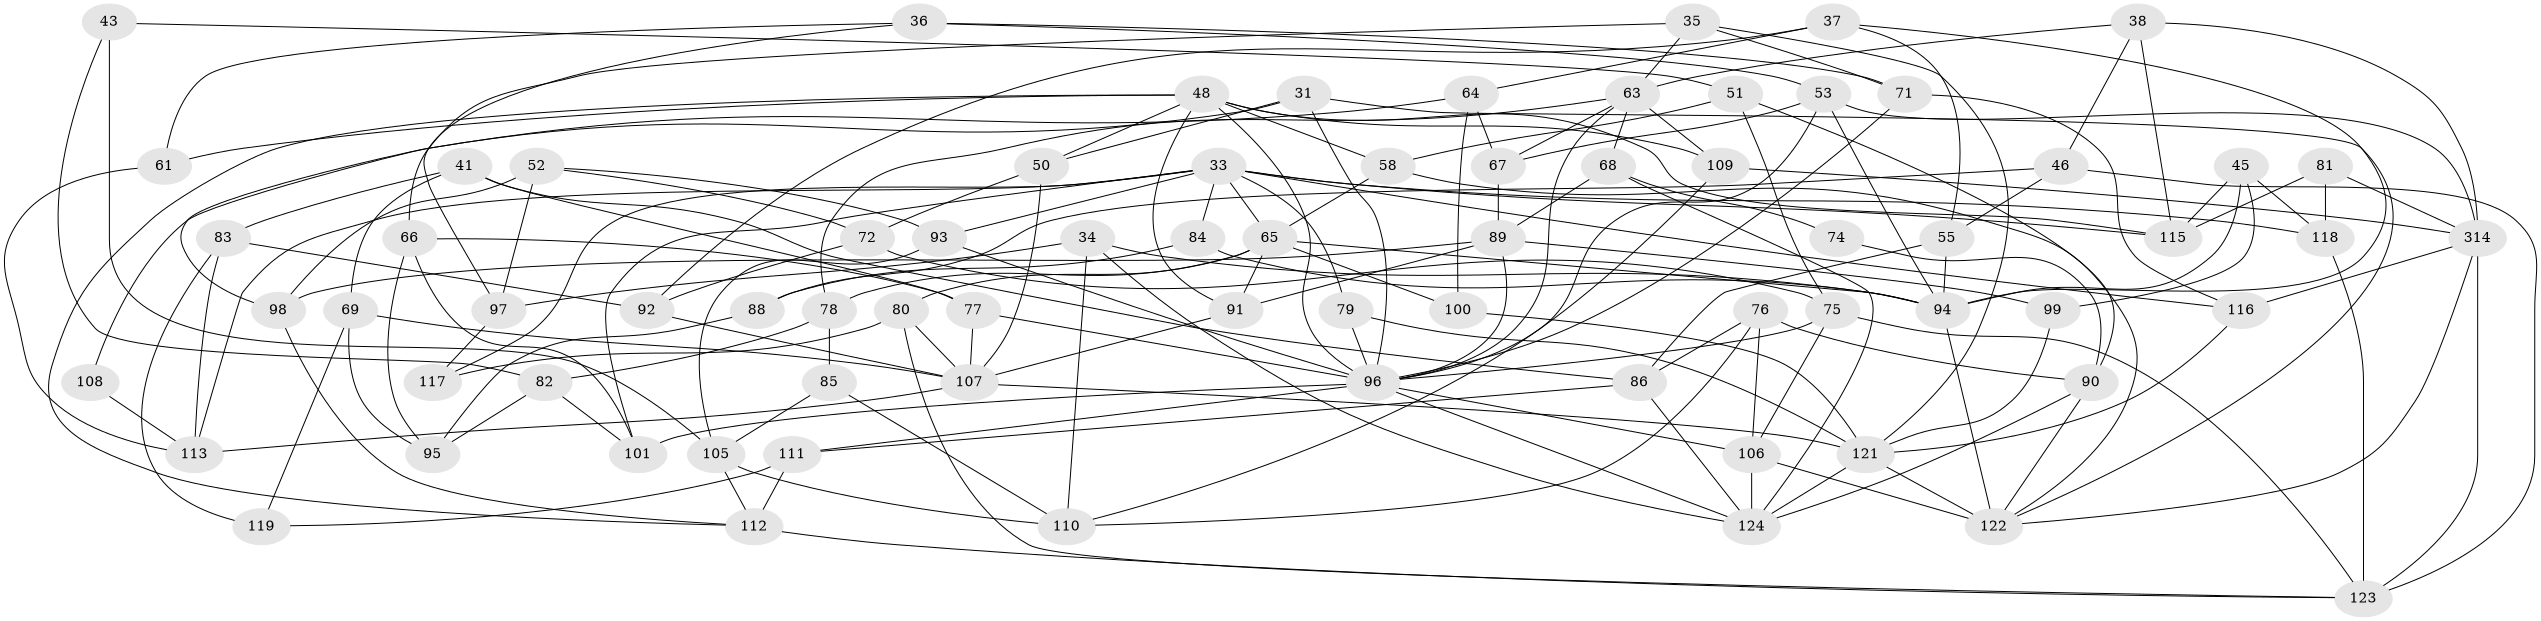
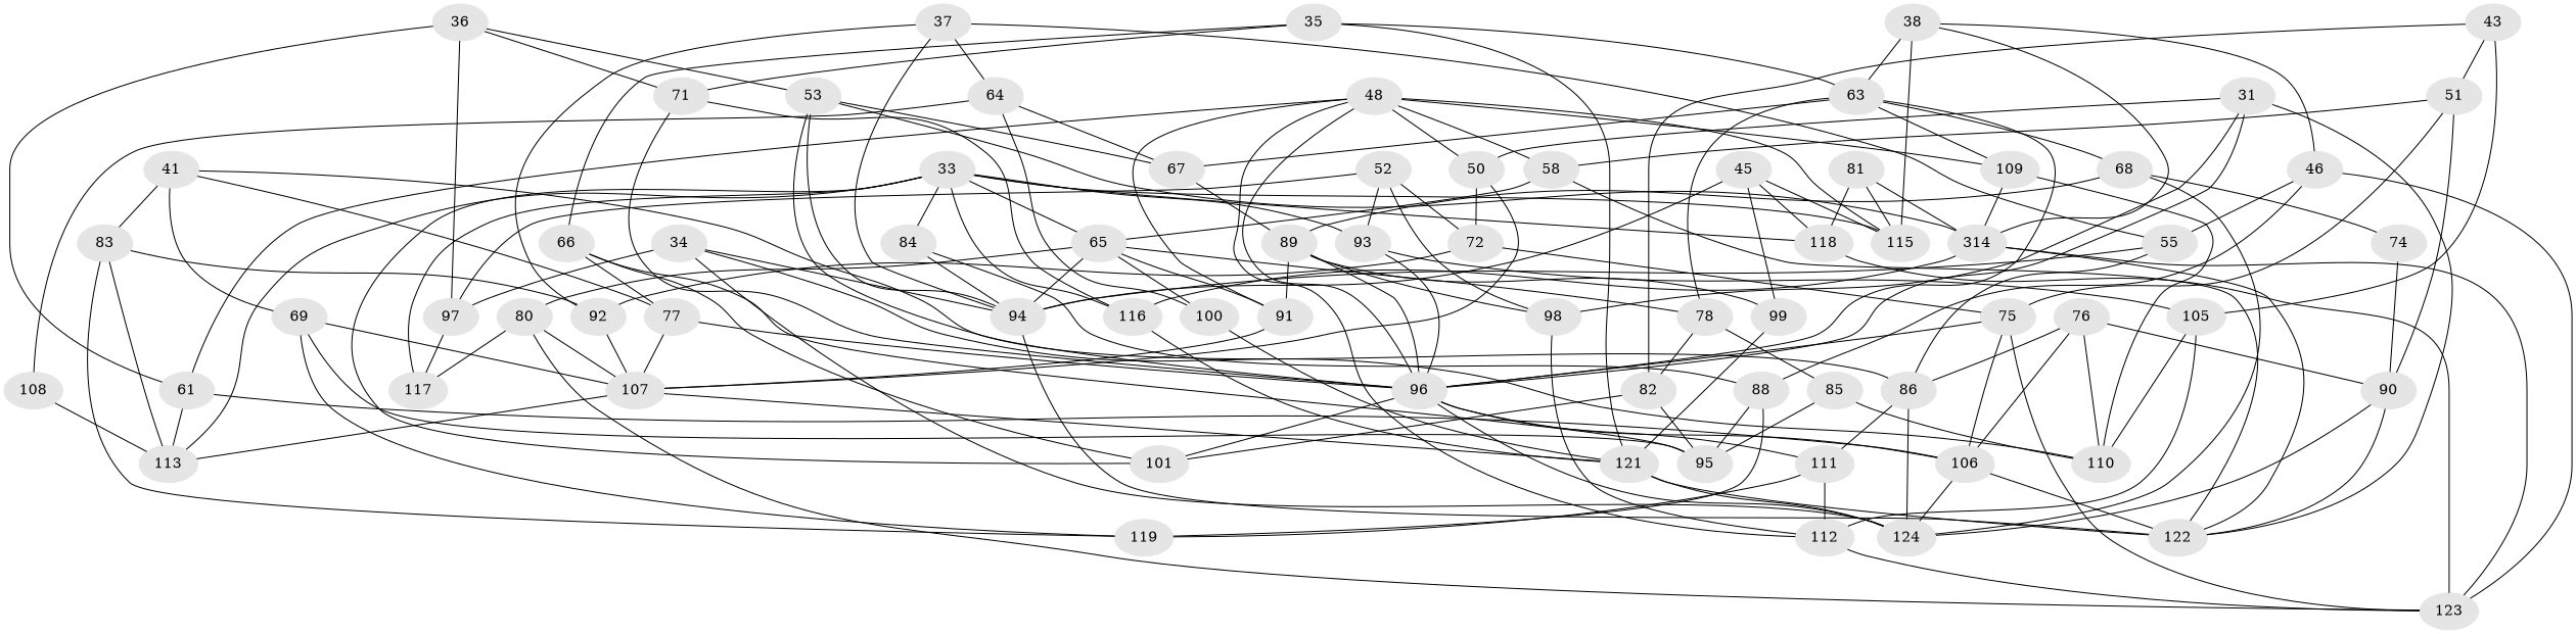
  graph {
    node [color=gray90 style=filled]
    31
    50
    96 [super="+24+54+44"]
    98
    122 [super="+5+59"]
    72
    107 [super="+25+47"]
    101 [super="+70"]
    124 [super="+120"]
    106 [super="+18"]
    111 [super="+102"]
    112 [super="+103"]
    33 [super="+1+15+11+32"]
    65 [super="+57"]
-   79 [super="+62"]
    84
    93
    113 [super="+60"]
    115 [super="+20"]
    116
    117
    118
    94 [super="+17+49"]
    91
    78
    100
    80
    121 [super="+56+42"]
    88
    105 [super="+12"]
    123 [super="+104"]
    34
    97
    110
    63 [super="+40"]
    109
    67
    68
    35
    66
    71
    77
    95
    53 [super="+29"]
    n45 [label=314 super="+16+87"]
    36
    61
    55 [super="+6"]
    86 [super="+73"]
    37
    64
    92
    108
    38 [super="+3"]
    46
    41
    69
    83
    119
    43
    51
    82
    58
    75
    90
    45
    99
    48 [super="+30+39"]
    52
    89 [super="+27"]
    74
    85
    76
    81
    31 -- 50
    31 -- 96
    31 -- 98
    31 -- 122
    50 -- 72
    50 -- 107
    96 -- 101 [weight=2]
    96 -- 124
    96 -- 106
    96 -- 111
    98 -- 112
    72 -- 92
    72 -- 75
    107 -- 113
    107 -- 121
    106 -- 122
    106 -- 124
    111 -- 112 [weight=2]
    111 -- 119
    112 -- 123
    33 -- 101 [weight=2]
    33 -- 65
-   33 -- 79 [weight=2]
    33 -- 84
    33 -- 93
    33 -- 113
    33 -- 115
    33 -- 116
    33 -- 117 [weight=2]
    33 -- 118 [weight=2]
    65 -- 94 [weight=2]
    65 -- 91
    65 -- 78
    65 -- 100
    65 -- 80
-   79 -- 96 [weight=2]
-   79 -- 121 [weight=2]
    84 -- 94
    84 -- 88
    93 -- 96
    93 -- 105
    116 -- 121
    118 -- 123
    94 -- 122 [weight=2]
    91 -- 107
    78 -- 82
    78 -- 85
    100 -- 121
    80 -- 107
    80 -- 117
    80 -- 123
    121 -- 122
    121 -- 124 [weight=2]
    88 -- 95
+   88 -- 119
    105 -- 112
    105 -- 110
    34 -- 124
    34 -- 94
    34 -- 97
    34 -- 110
    97 -- 117
    63 -- 96
    63 -- 78
    63 -- 109
    63 -- 67
    63 -- 68
    109 -- 110
    109 -- n45
    67 -- 89
    68 -- 124
    68 -- 89
    68 -- 74
    35 -- 121
    35 -- 63
    35 -- 66
    35 -- 71
    66 -- 101
    66 -- 77
    66 -- 95
    71 -- 96
    71 -- 116
    77 -- 96
    77 -- 107
    53 -- 96
    53 -- 94 [weight=2]
    53 -- 67
    53 -- n45
    n45 -- 122
    n45 -- 116
    n45 -- 123 [weight=2]
    36 -- 97
    36 -- 71
    36 -- 53
    36 -- 61
+   61 -- 106
    61 -- 113
    55 -- 94 [weight=2]
    55 -- 86 [weight=2]
    86 -- 124 [weight=2]
    86 -- 111 [weight=2]
    37 -- 94
    37 -- 55
    37 -- 64
    37 -- 92
    64 -- 100
    64 -- 67
    64 -- 108
    92 -- 107
    108 -- 113 [weight=2]
    38 -- 115 [weight=2]
    38 -- 63 [weight=2]
    38 -- n45
    38 -- 46
    46 -- 88
    46 -- 123
    46 -- 55
    41 -- 77
    41 -- 86
    41 -- 69
    41 -- 83
    69 -- 107
    69 -- 95
    69 -- 119
    83 -- 113
    83 -- 92
    83 -- 119
    43 -- 105 [weight=2]
    43 -- 51
    43 -- 82
    51 -- 58
    51 -- 75
    51 -- 90
    82 -- 101
    82 -- 95
    58 -- 122
    58 -- 65
    75 -- 96
    75 -- 106
    75 -- 123
    90 -- 122
    90 -- 124
    45 -- 115
    45 -- 118
    45 -- 94
    45 -- 99
    99 -- 121
    48 -- 50
    48 -- 96
    48 -- 112
    48 -- 115
    48 -- 91
    48 -- 109
    48 -- 61
    48 -- 58
    52 -- 98
    52 -- 72
    52 -- 93
    52 -- 97
    89 -- 96
    89 -- 98
    89 -- 91
    89 -- 99
    74 -- 90
-   85 -- 105
+   85 -- 95
    85 -- 110
    76 -- 106
    76 -- 110
    76 -- 86
    76 -- 90
    81 -- 115
    81 -- 118 [weight=2]
    81 -- n45
  }
